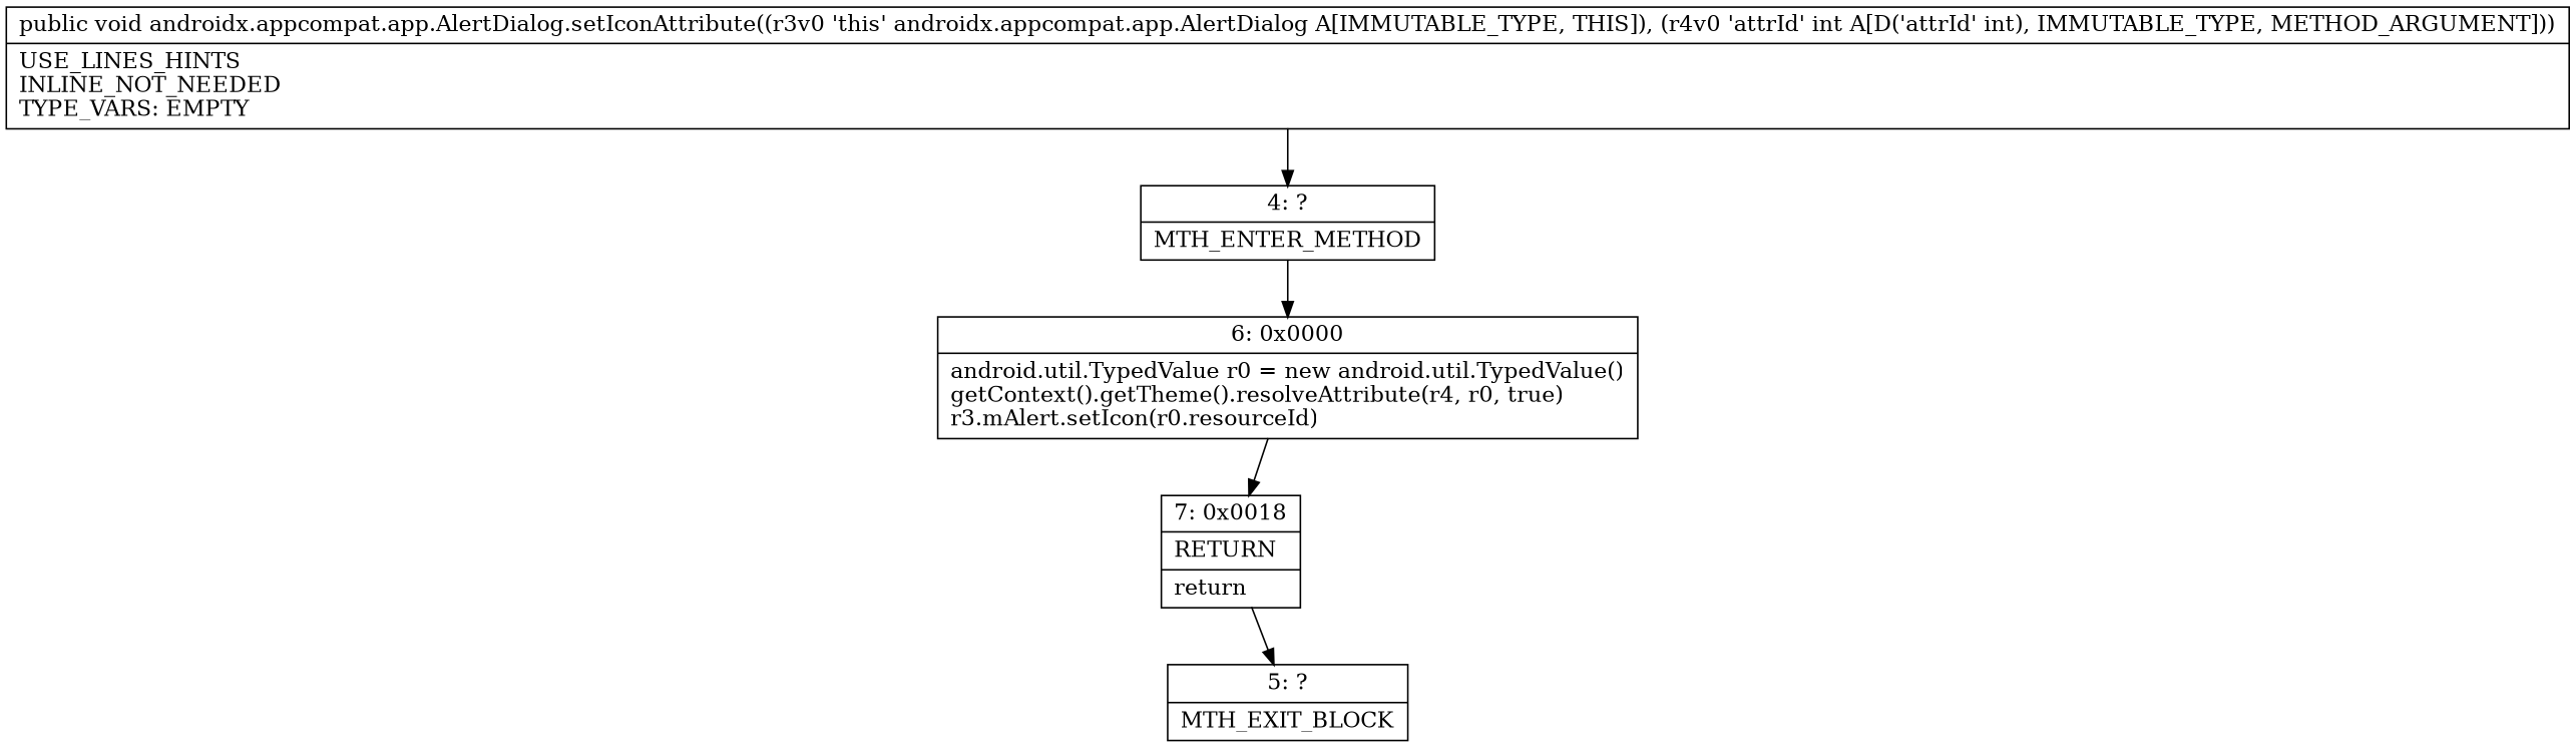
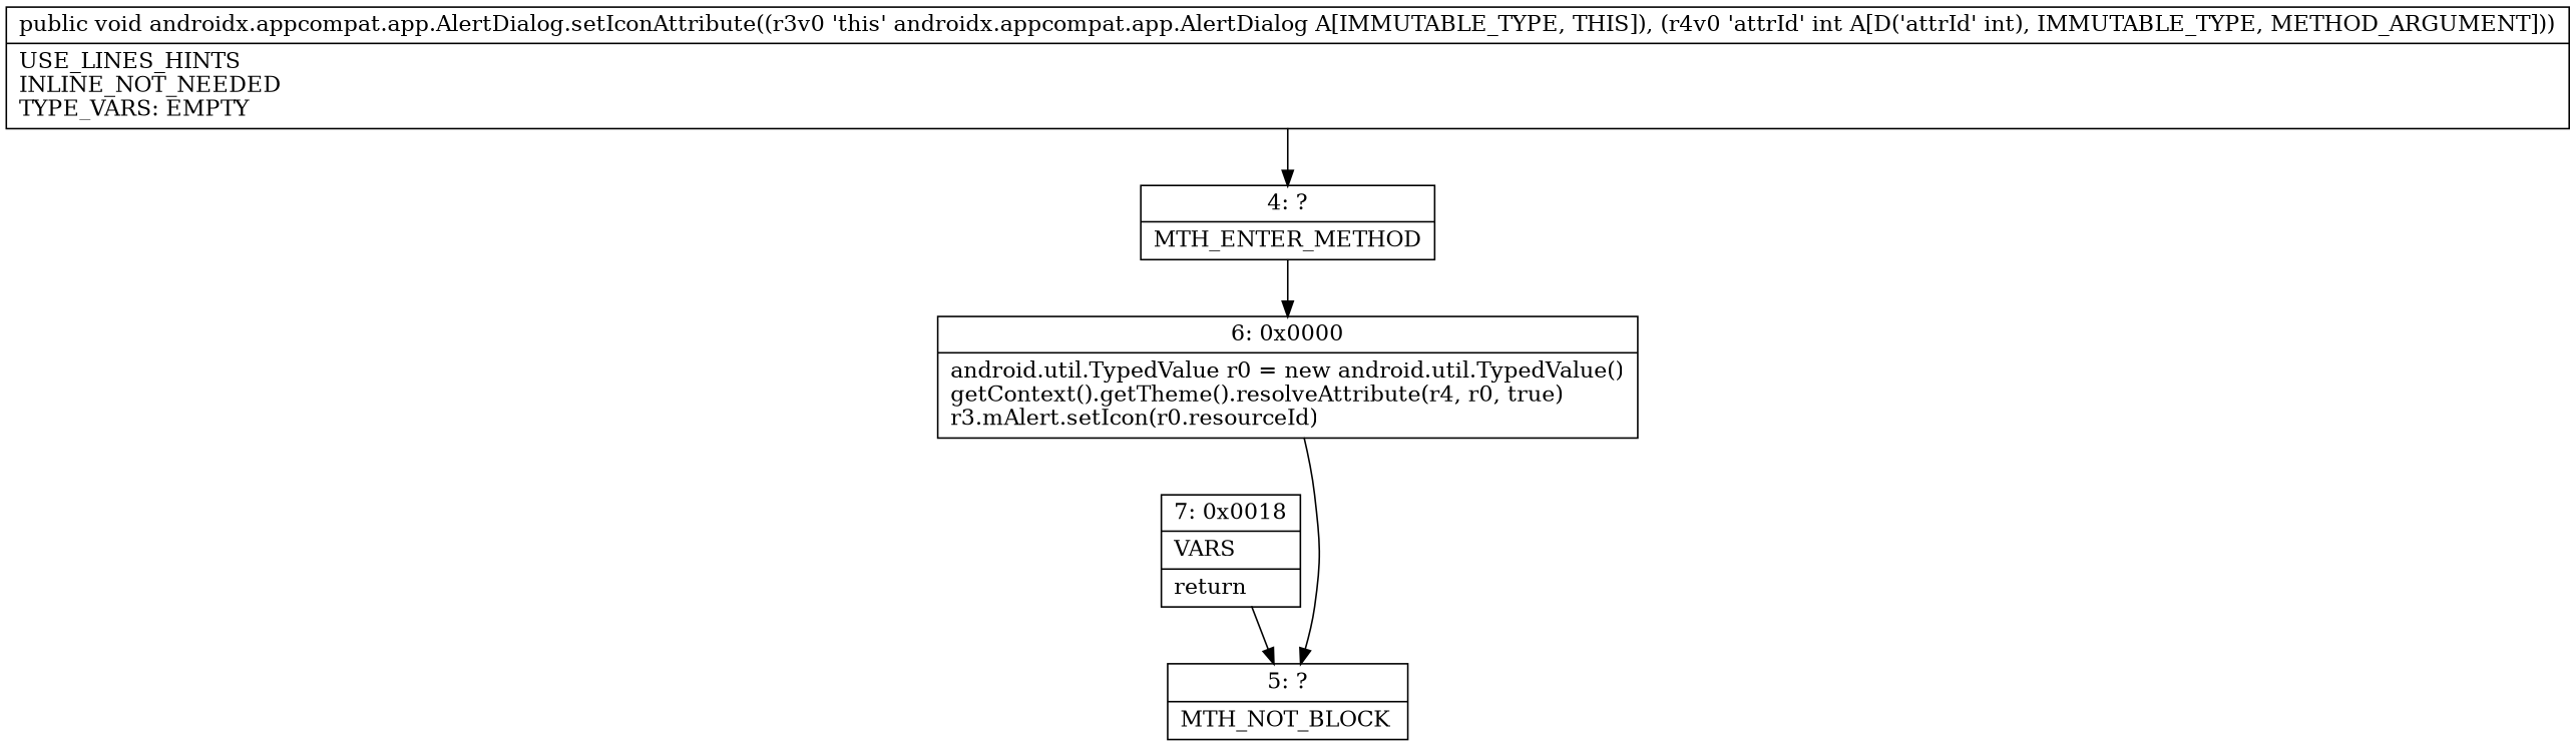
  digraph {
    node [shape=record]
    n1 [label="{4\:\ ?|MTH_ENTER_METHOD\l}"]
    n2 [label="{6\:\ 0x0000|android.util.TypedValue r0 = new android.util.TypedValue()\lgetContext().getTheme().resolveAttribute(r4, r0, true)\lr3.mAlert.setIcon(r0.resourceId)\l}"]
-   n3 [label="{7\:\ 0x0018|RETURN\l|return\l}"]
-   n4 [label="{5\:\ ?|MTH_EXIT_BLOCK\l}"]
+   n3 [label="{7\:\ 0x0018|VARS\l|return\l}"]
+   n4 [label="{5\:\ ?|MTH_NOT_BLOCK\l}"]
    n5 [label="{public void androidx.appcompat.app.AlertDialog.setIconAttribute((r3v0 'this' androidx.appcompat.app.AlertDialog A[IMMUTABLE_TYPE, THIS]), (r4v0 'attrId' int A[D('attrId' int), IMMUTABLE_TYPE, METHOD_ARGUMENT]))  | USE_LINES_HINTS\lINLINE_NOT_NEEDED\lTYPE_VARS: EMPTY\l}"]
    n1 -> n2
-   n2 -> n3
+   n2 -> n4
    n3 -> n4
    n5 -> n1
  }
